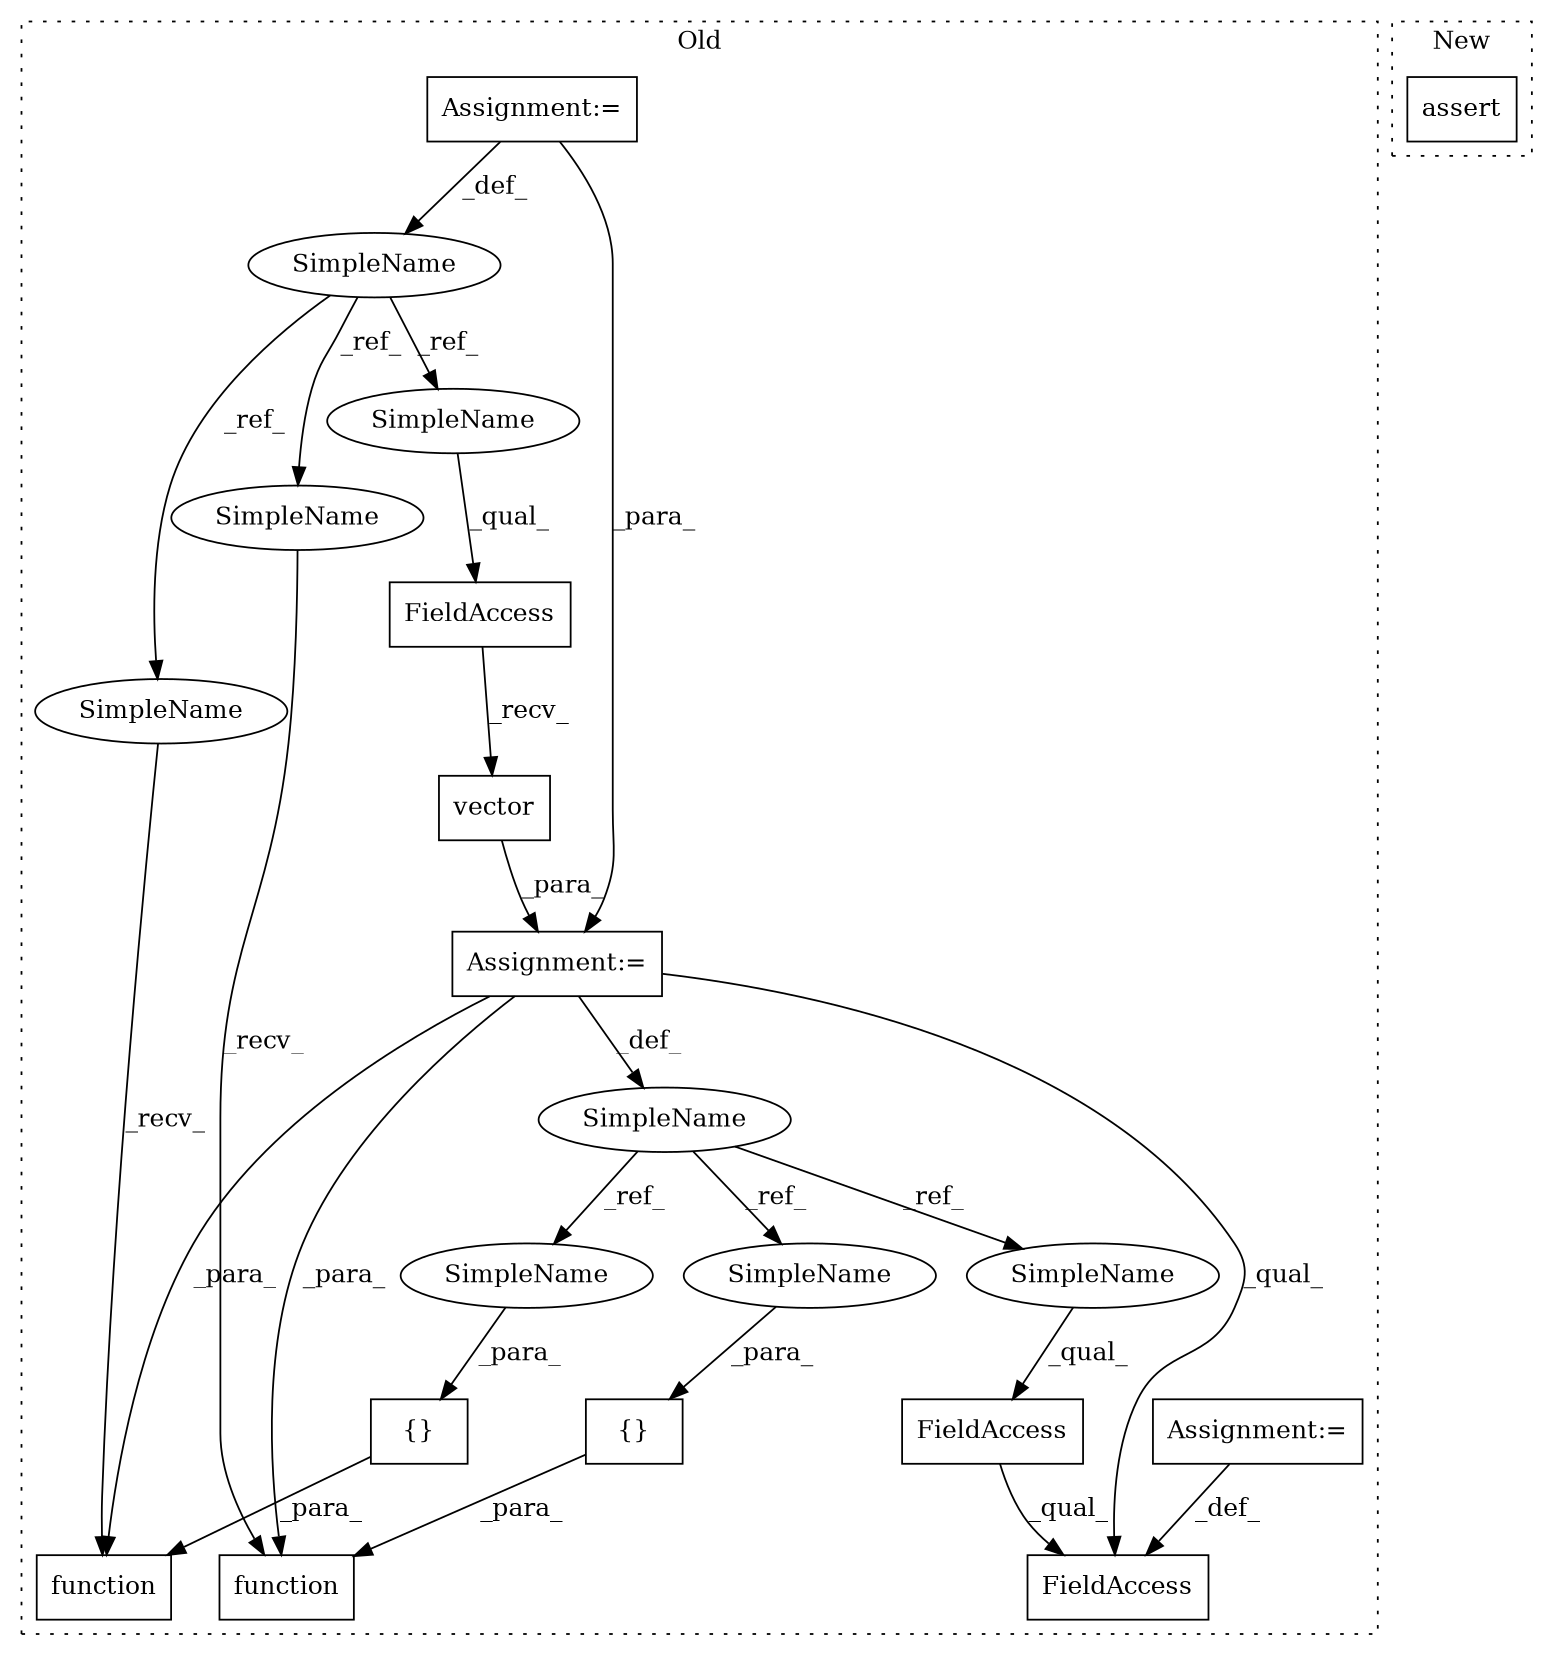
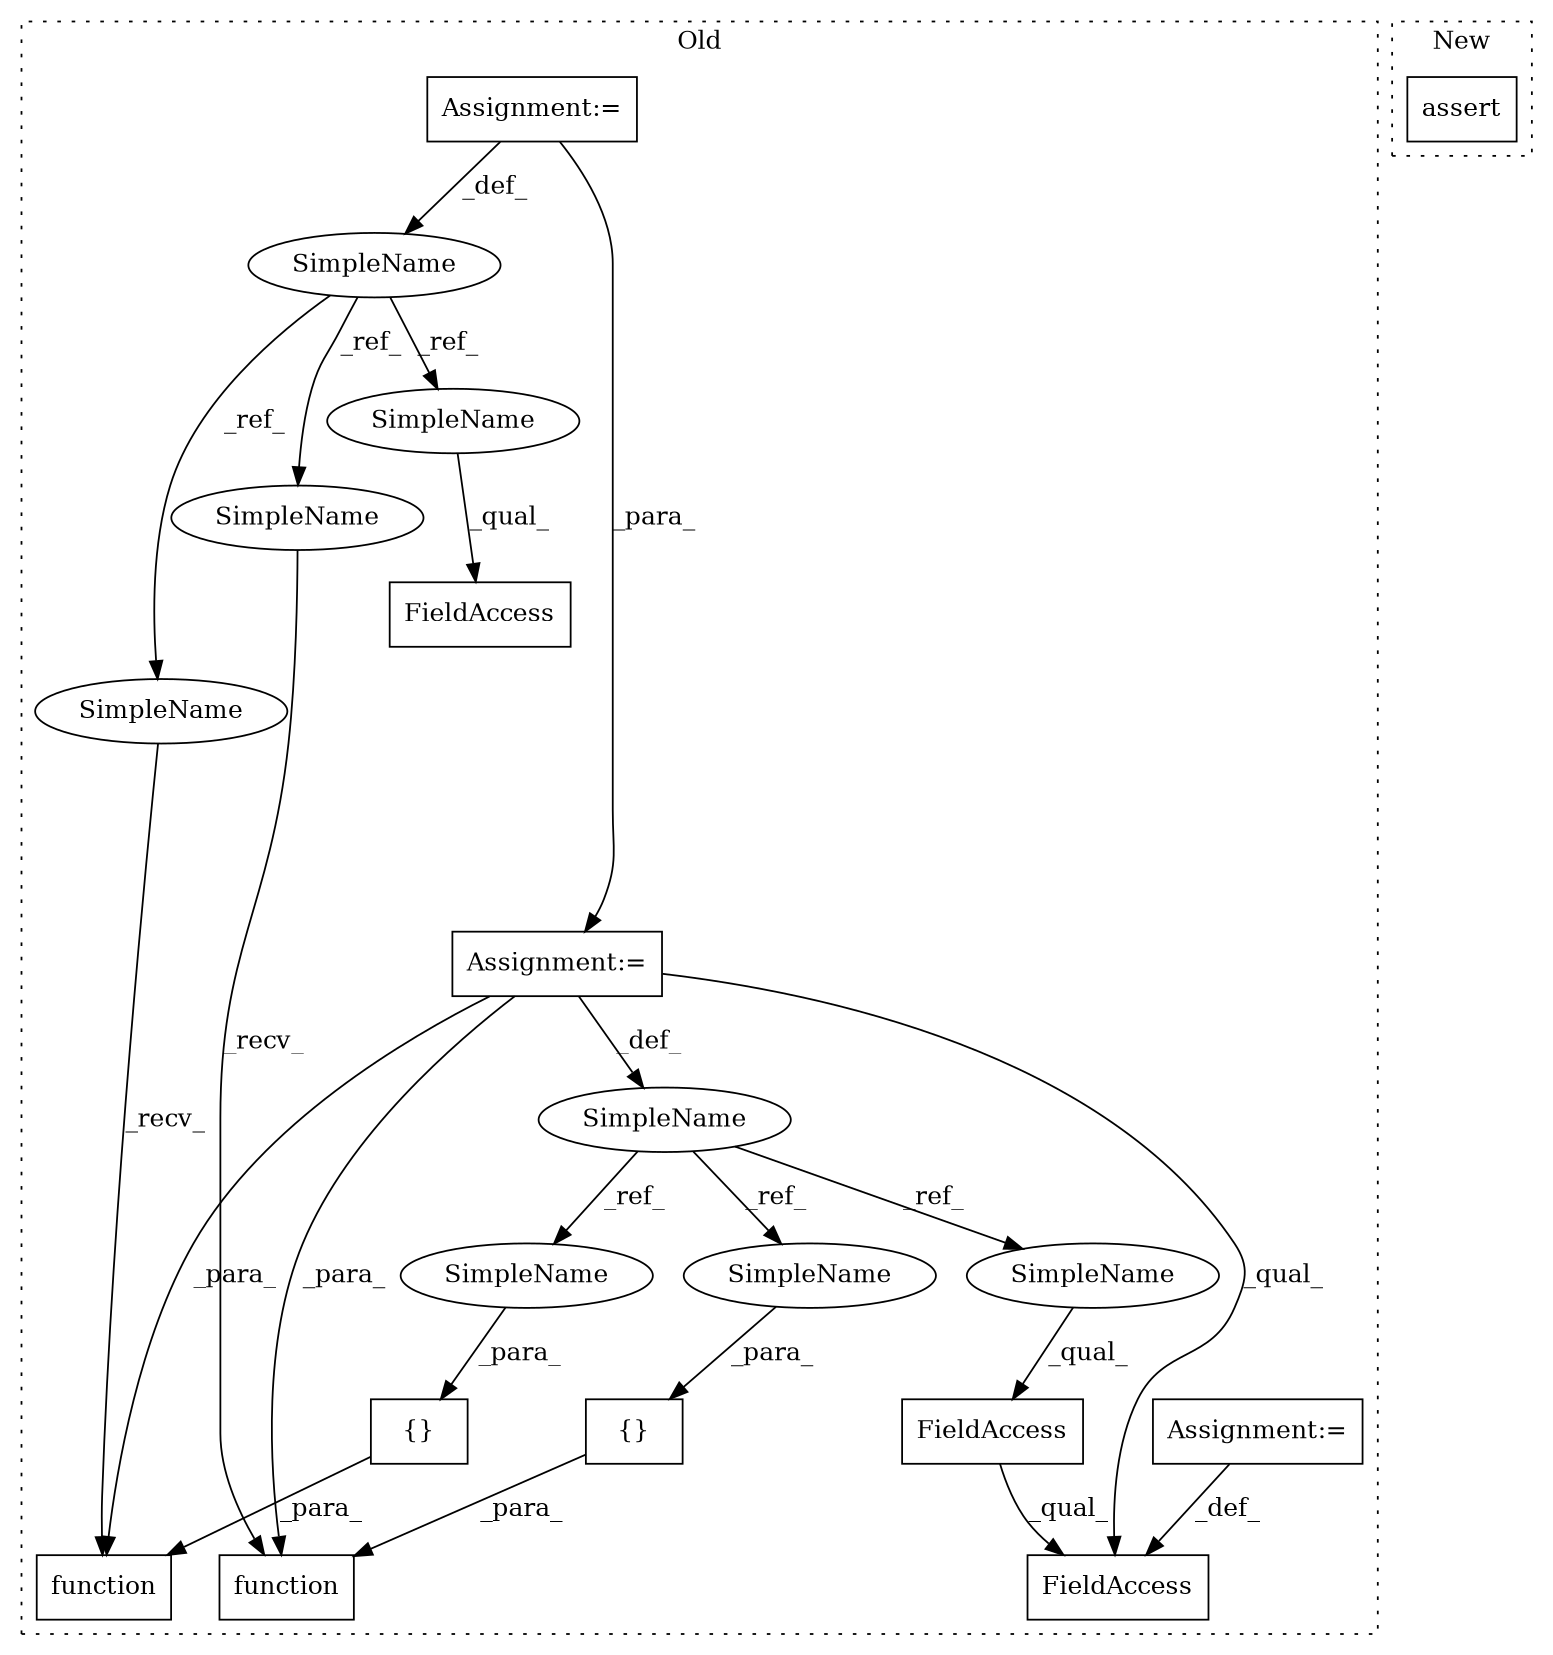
  digraph {
    node [a=42 l=1 s=1025 shape=box]
-   n1 [a=32 l=8 label=vector s=1011]
    n2 [a=22 l=13 label=FieldAccess s=997]
    n3 [a=7 label="Assignment:=" s=996]
    n4 [a=4 l="1,1" label="{}" s="1135,1137"]
    n5 [label=SimpleName s=995 shape=ellipse]
    n6 [a=22 l=5 label=FieldAccess]
    n7 [a=4 l="1,1" label="{}" s="1287,1289"]
    n8 [a=22 l=16 label=FieldAccess]
    n9 [a=32 l="9,1" label=function s="1117,1154"]
    n10 [l=6 label=SimpleName s=899 shape=ellipse]
    n11 [a=32 l="9,1" label=function s="1269,1306"]
    n12 [a=7 label="Assignment:=" s=1041]
    n13 [a=7 l=6 label="Assignment:=" s=899]
    n14 [label=SimpleName s=1136 shape=ellipse]
    n15 [label=SimpleName shape=ellipse]
    n16 [label=SimpleName s=1288 shape=ellipse]
    n17 [l=6 label=SimpleName s=1110 shape=ellipse]
    n18 [l=6 label=SimpleName s=1262 shape=ellipse]
    n19 [l=6 label=SimpleName s=997 shape=ellipse]
    n20 [a=6 l=7 label=assert s=1256]
    subgraph cluster_1 {
      label=Old
      style=dotted
-     n1
      n2
      n3
      n4
      n5
      n6
      n7
      n8
      n9
      n10
      n11
      n12
      n13
      n14
      n15
      n16
      n17
      n18
      n19
    }
    subgraph cluster_2 {
      label=New
      style=dotted
      n20
    }
-   n1 -> n3 [label=_para_]
-   n2 -> n1 [label=_recv_]
    n3 -> n5 [label=_def_]
    n3 -> n8 [label=_qual_]
    n3 -> n9 [label=_para_]
    n3 -> n11 [label=_para_]
    n4 -> n9 [label=_para_]
    n5 -> n14 [label=_ref_]
    n5 -> n15 [label=_ref_]
    n5 -> n16 [label=_ref_]
    n6 -> n8 [label=_qual_]
    n7 -> n11 [label=_para_]
    n10 -> n17 [label=_ref_]
    n10 -> n18 [label=_ref_]
    n10 -> n19 [label=_ref_]
    n12 -> n8 [label=_def_]
    n13 -> n3 [label=_para_]
    n13 -> n10 [label=_def_]
    n14 -> n4 [label=_para_]
    n15 -> n6 [label=_qual_]
    n16 -> n7 [label=_para_]
    n17 -> n9 [label=_recv_]
    n18 -> n11 [label=_recv_]
    n19 -> n2 [label=_qual_]
  }
